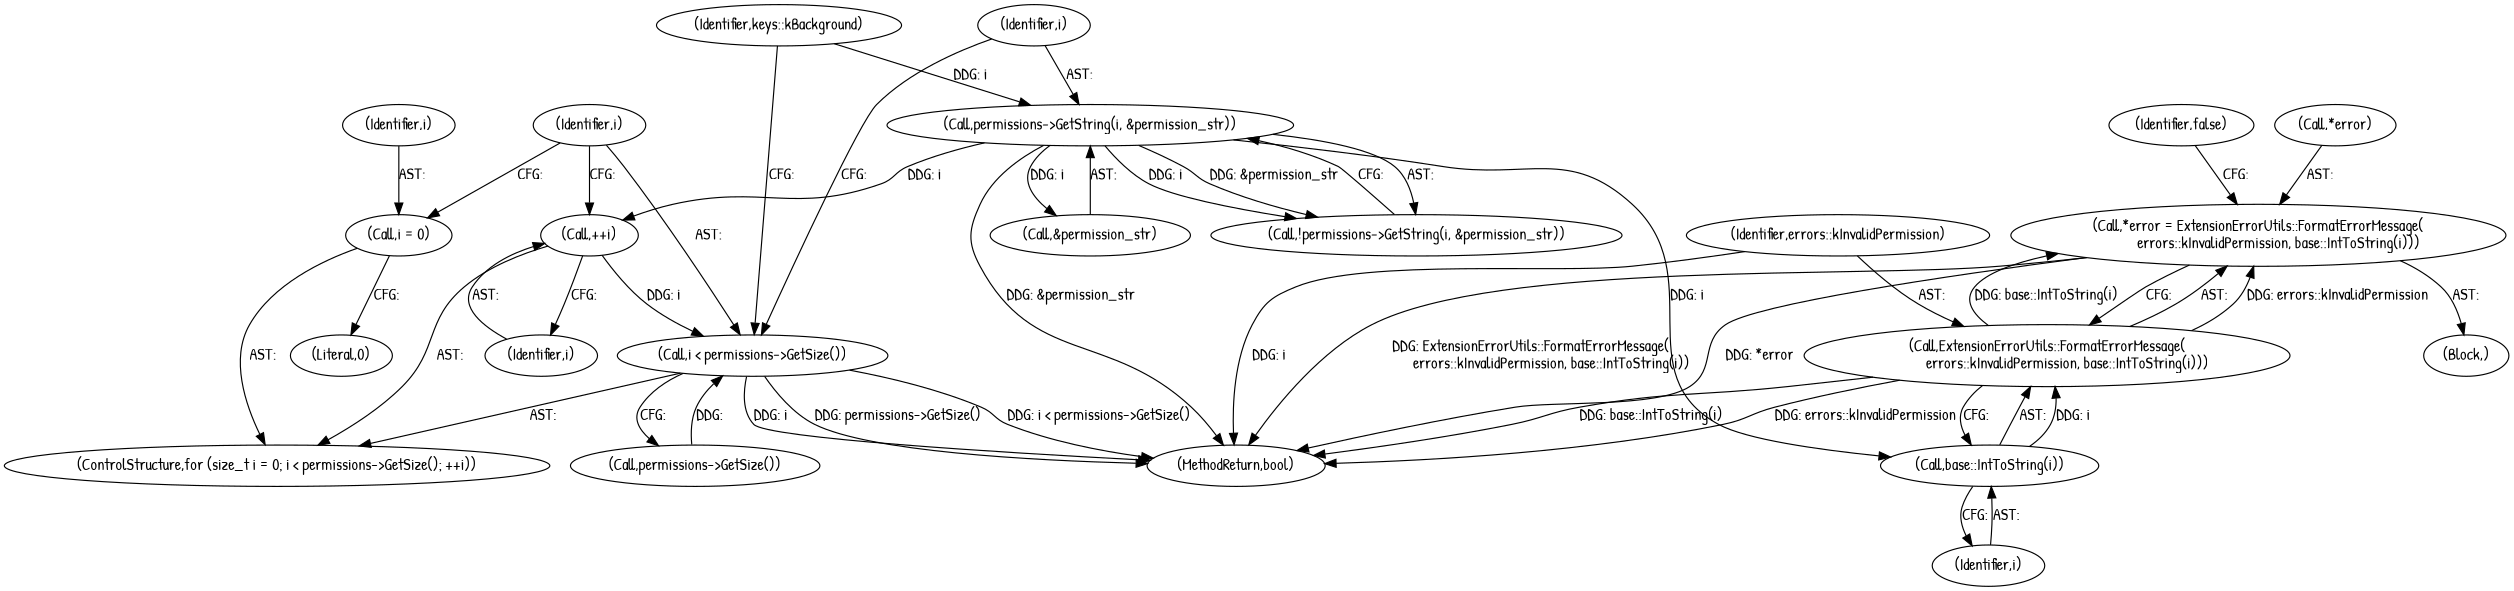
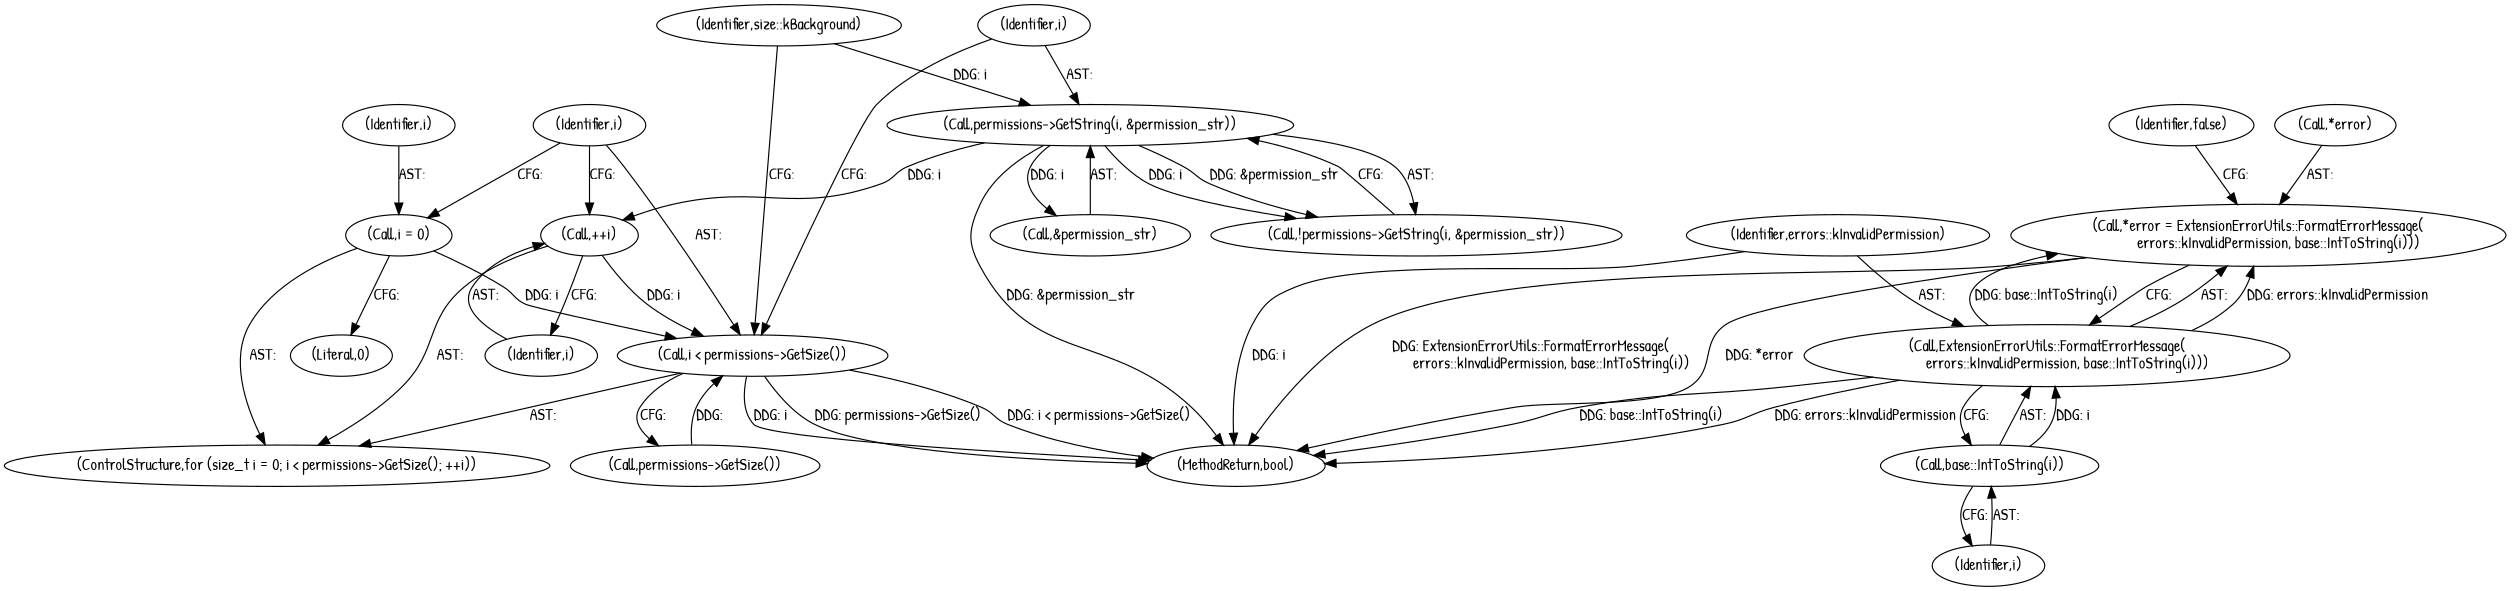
  digraph {
    fontname="Patrick Hand"
    node [fontname="Patrick Hand"]
    edge [fontname="Patrick Hand"]
    n1 [label="(Call,*error = ExtensionErrorUtils::FormatErrorMessage(\n            errors::kInvalidPermission, base::IntToString(i)))"]
    n2 [label="(Call,ExtensionErrorUtils::FormatErrorMessage(\n            errors::kInvalidPermission, base::IntToString(i)))"]
-   n3 [label="(Block,)"]
    n4 [label="(MethodReturn,bool)"]
    n5 [label="(Call,base::IntToString(i))"]
    n6 [label="(Identifier,i)"]
    n7 [label="(Call,permissions->GetString(i, &permission_str))"]
    n8 [label="(Call,++i)"]
    n9 [label="(Call,&permission_str)"]
    n10 [label="(Call,!permissions->GetString(i, &permission_str))"]
    n11 [label="(Call,i < permissions->GetSize())"]
    n12 [label="(ControlStructure,for (size_t i = 0; i < permissions->GetSize(); ++i))"]
    n13 [label="(Identifier,i)"]
    n14 [label="(Call,permissions->GetSize())"]
    n15 [label="(Call,i = 0)"]
    n16 [label="(Literal,0)"]
    n17 [label="(Identifier,false)"]
-   n18 [label="(Identifier,keys::kBackground)"]
+   n18 [label="(Identifier,size::kBackground)"]
    n19 [label="(Identifier,errors::kInvalidPermission)"]
    n20 [label="(Identifier,i)"]
    n21 [label="(Identifier,i)"]
    n22 [label="(Call,*error)"]
    n23 [label="(Identifier,i)"]
    n1 -> n2 [label="CFG: "]
-   n1 -> n3 [label="AST: "]
    n1 -> n4 [label="DDG: ExtensionErrorUtils::FormatErrorMessage(\n            errors::kInvalidPermission, base::IntToString(i))"]
    n1 -> n4 [label="DDG: *error"]
    n2 -> n1 [label="AST: "]
    n2 -> n1 [label="DDG: errors::kInvalidPermission"]
    n2 -> n1 [label="DDG: base::IntToString(i)"]
    n2 -> n4 [label="DDG: base::IntToString(i)"]
    n2 -> n4 [label="DDG: errors::kInvalidPermission"]
    n2 -> n5 [label="CFG: "]
    n5 -> n2 [label="AST: "]
    n5 -> n2 [label="DDG: i"]
    n5 -> n6 [label="CFG: "]
    n6 -> n5 [label="AST: "]
    n7 -> n4 [label="DDG: &permission_str"]
-   n7 -> n5 [label="DDG: i"]
    n7 -> n8 [label="DDG: i"]
    n7 -> n9 [label="DDG: i"]
    n7 -> n10 [label="AST: "]
    n7 -> n10 [label="DDG: i"]
    n7 -> n10 [label="DDG: &permission_str"]
    n8 -> n11 [label="DDG: i"]
    n8 -> n12 [label="AST: "]
    n8 -> n13 [label="CFG: "]
    n9 -> n7 [label="AST: "]
    n10 -> n7 [label="CFG: "]
    n11 -> n4 [label="DDG: permissions->GetSize()"]
    n11 -> n4 [label="DDG: i < permissions->GetSize()"]
    n11 -> n4 [label="DDG: i"]
    n11 -> n12 [label="AST: "]
    n11 -> n14 [label="CFG: "]
    n13 -> n8 [label="AST: "]
    n14 -> n11 [label="DDG: "]
+   n15 -> n11 [label="DDG: i"]
    n15 -> n12 [label="AST: "]
    n15 -> n16 [label="CFG: "]
    n17 -> n1 [label="CFG: "]
    n18 -> n7 [label="DDG: i"]
    n18 -> n11 [label="CFG: "]
    n19 -> n2 [label="AST: "]
    n19 -> n4 [label="DDG: i"]
    n20 -> n8 [label="CFG: "]
    n20 -> n11 [label="AST: "]
    n20 -> n15 [label="CFG: "]
    n21 -> n15 [label="AST: "]
    n22 -> n1 [label="AST: "]
    n23 -> n7 [label="AST: "]
    n23 -> n11 [label="CFG: "]
  }
